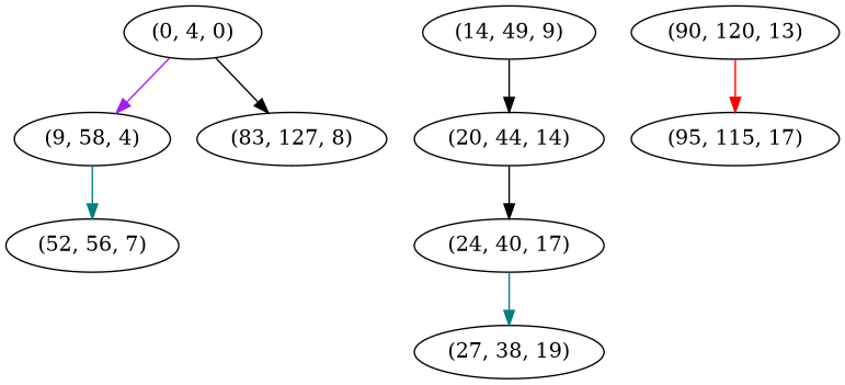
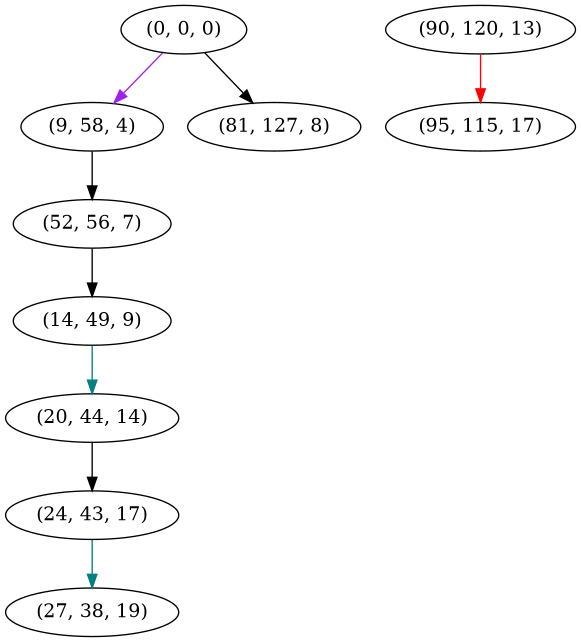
  digraph {
    edge [color=teal]
    n1 [label="(9, 58, 4)"]
-   "(0, 0, 0)" [label="(0, 4, 0)"]
-   "(81, 127, 8)" [label="(83, 127, 8)"]
+   "(0, 0, 0)"
+   "(81, 127, 8)"
    n4 [label="(52, 56, 7)"]
    "(14, 49, 9)"
    "(20, 44, 14)"
-   "(24, 40, 17)"
+   "(24, 40, 17)" [label="(24, 43, 17)"]
    "(27, 38, 19)"
    "(90, 120, 13)"
    "(95, 115, 17)"
-   n1 -> n4
+   n1 -> n4 [color=black]
    "(0, 0, 0)" -> n1 [color=purple]
    "(0, 0, 0)" -> "(81, 127, 8)" [color=black]
-   "(14, 49, 9)" -> "(20, 44, 14)" [color=black]
+   n4 -> "(14, 49, 9)" [color=black]
+   "(14, 49, 9)" -> "(20, 44, 14)"
    "(20, 44, 14)" -> "(24, 40, 17)" [color=black]
    "(24, 40, 17)" -> "(27, 38, 19)"
    "(90, 120, 13)" -> "(95, 115, 17)" [color=red]
  }
